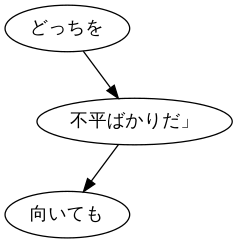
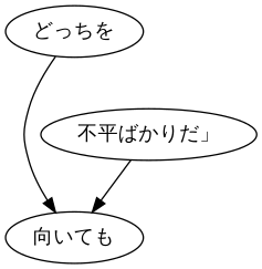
  digraph {
    n1 [label="どっちを"]
    n2 [label="向いても"]
    n3 [label="不平ばかりだ」"]
-   n1 -> n3
+   n1 -> n2
    n3 -> n2
  }
